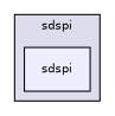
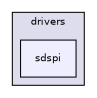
  digraph {
    compound=true
    rankdir=LR
    n1 [fillcolor="#eeeeff" fontname=Helvetica fontsize=10 label=sdspi pencolor=black shape=box style=filled]
    subgraph cluster_1 {
      bgcolor="#ddddee"
      fontname=Helvetica
      fontsize=10
-     label=sdspi
+     label=drivers
      pencolor=black
      n1
    }
  }
